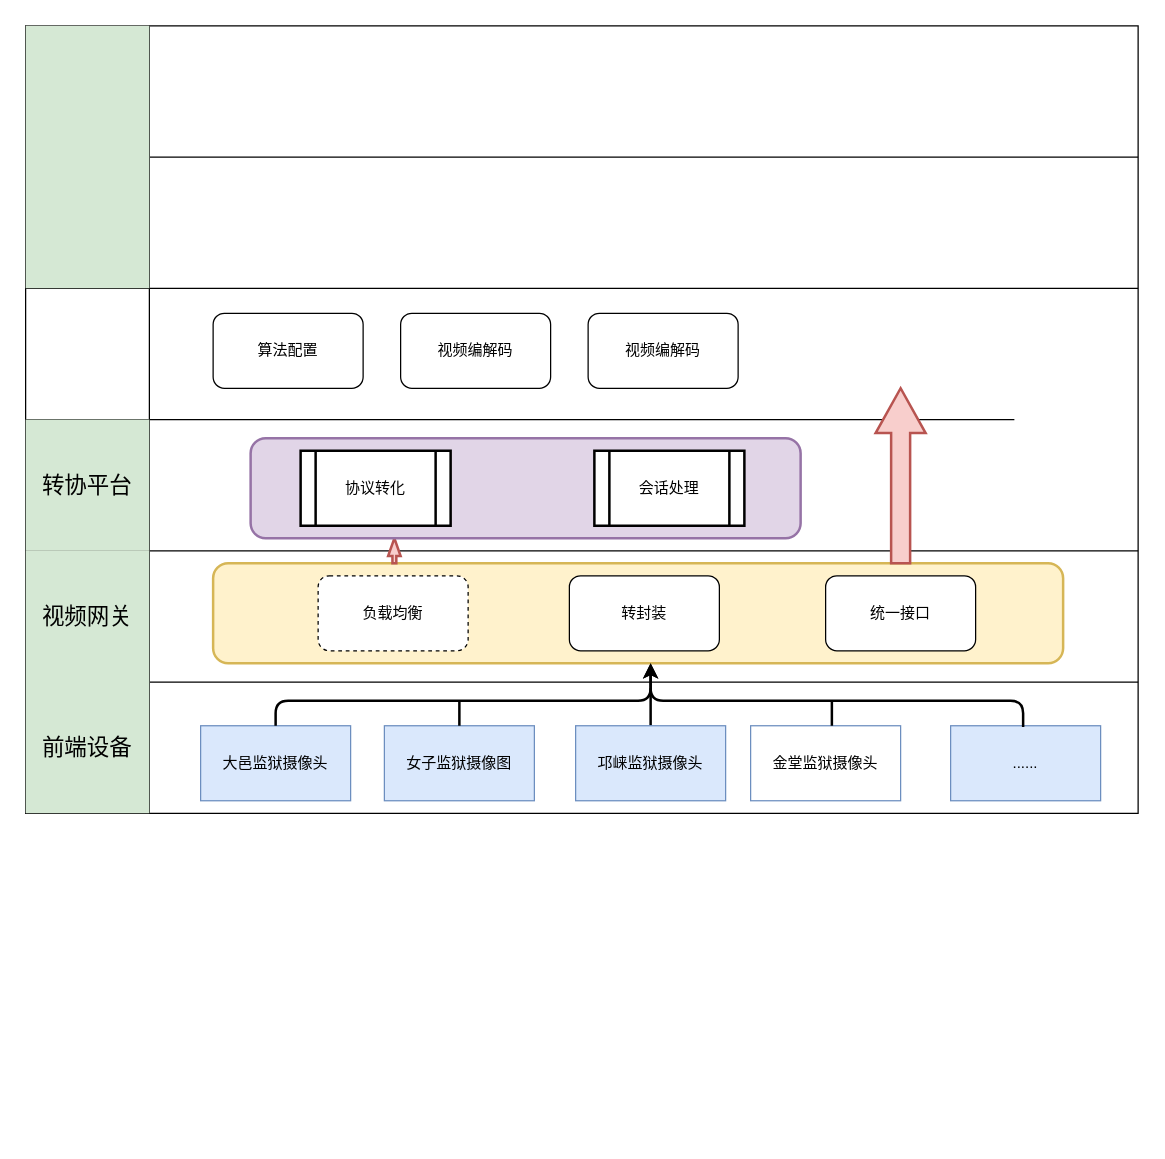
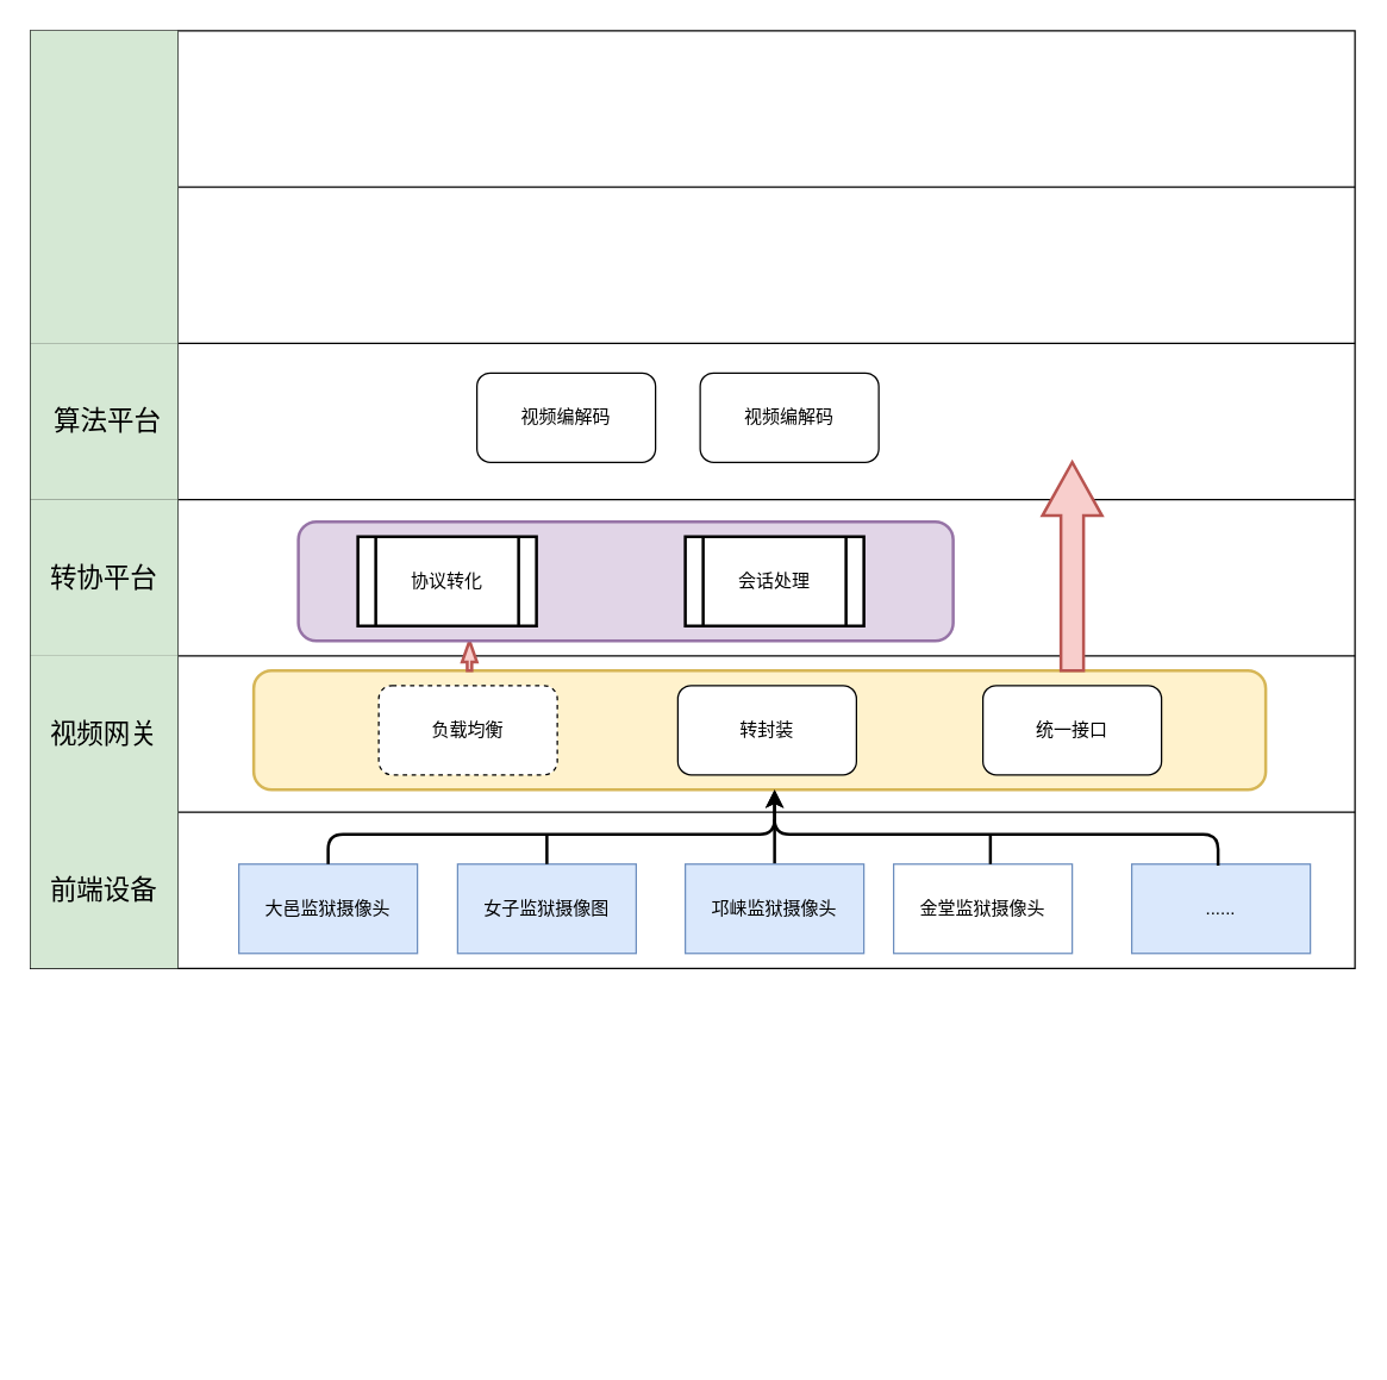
  <mxCell id="0" />
  <mxCell id="1" parent="0" />
  <mxCell id="2" value="" style="shape=table;html=1;whiteSpace=wrap;startSize=0;container=1;collapsible=0;childLayout=tableLayout;" vertex="1" parent="1"><mxGeometry x="20" y="20" width="890" height="630" as="geometry" /></mxCell>
  <mxCell id="3" value="" style="shape=partialRectangle;html=1;whiteSpace=wrap;collapsible=0;dropTarget=0;pointerEvents=0;top=0;left=0;bottom=0;right=0;points=[[0,0.5],[1,0.5]];portConstraint=eastwest;fillColor=none;sketch=0;" vertex="1" parent="2"><mxGeometry width="890" height="105" as="geometry" /></mxCell>
  <mxCell id="4" value="" style="shape=partialRectangle;html=1;whiteSpace=wrap;connectable=0;overflow=hidden;fillColor=#d5e8d4;top=0;left=0;bottom=0;right=0;strokeColor=#82b366;" vertex="1" parent="3"><mxGeometry width="99" height="105" as="geometry" /></mxCell>
  <mxCell id="5" value="" style="shape=partialRectangle;html=1;whiteSpace=wrap;connectable=0;overflow=hidden;fillColor=none;top=0;left=0;bottom=0;right=0;" vertex="1" parent="3"><mxGeometry x="99" width="791" height="105" as="geometry" /></mxCell>
  <mxCell id="6" value="" style="shape=partialRectangle;html=1;whiteSpace=wrap;collapsible=0;dropTarget=0;pointerEvents=0;fillColor=none;top=0;left=0;bottom=0;right=0;points=[[0,0.5],[1,0.5]];portConstraint=eastwest;" vertex="1" parent="2"><mxGeometry y="105" width="890" height="105" as="geometry" /></mxCell>
  <mxCell id="7" value="" style="shape=partialRectangle;html=1;whiteSpace=wrap;connectable=0;overflow=hidden;fillColor=#d5e8d4;top=0;left=0;bottom=0;right=0;strokeColor=#82b366;" vertex="1" parent="6"><mxGeometry width="99" height="105" as="geometry" /></mxCell>
  <mxCell id="8" value="" style="shape=partialRectangle;html=1;whiteSpace=wrap;connectable=0;overflow=hidden;fillColor=none;top=0;left=0;bottom=0;right=0;" vertex="1" parent="6"><mxGeometry x="99" width="791" height="105" as="geometry" /></mxCell>
  <mxCell id="9" value="" style="shape=partialRectangle;html=1;whiteSpace=wrap;collapsible=0;dropTarget=0;pointerEvents=0;fillColor=none;top=0;left=0;bottom=0;right=0;points=[[0,0.5],[1,0.5]];portConstraint=eastwest;" vertex="1" parent="2"><mxGeometry y="210" width="890" height="105" as="geometry" /></mxCell>
+ <mxCell id="10" value="&lt;font style=&quot;font-size: 18px&quot;&gt;&amp;nbsp;算法平台&lt;/font&gt;" style="shape=partialRectangle;html=1;whiteSpace=wrap;connectable=0;overflow=hidden;fillColor=#d5e8d4;top=0;left=0;bottom=0;right=0;strokeColor=#82b366;" vertex="1" parent="9"><mxGeometry width="99" height="105" as="geometry" /></mxCell>
  <mxCell id="11" value="" style="shape=partialRectangle;html=1;whiteSpace=wrap;connectable=0;overflow=hidden;fillColor=none;top=0;left=0;bottom=0;right=0;" vertex="1" parent="9"><mxGeometry x="99" width="791" height="105" as="geometry" /></mxCell>
  <mxCell id="12" value="" style="shape=partialRectangle;html=1;whiteSpace=wrap;collapsible=0;dropTarget=0;pointerEvents=0;fillColor=none;top=0;left=0;bottom=0;right=0;points=[[0,0.5],[1,0.5]];portConstraint=eastwest;" vertex="1" parent="2"><mxGeometry y="315" width="890" height="105" as="geometry" /></mxCell>
  <mxCell id="13" value="&lt;font style=&quot;font-size: 18px&quot;&gt;转协平台&lt;/font&gt;" style="shape=partialRectangle;html=1;whiteSpace=wrap;connectable=0;overflow=hidden;fillColor=#d5e8d4;top=0;left=0;bottom=0;right=0;strokeColor=#82b366;" vertex="1" parent="12"><mxGeometry width="99" height="105" as="geometry" /></mxCell>
  <mxCell id="14" value="" style="shape=partialRectangle;html=1;whiteSpace=wrap;connectable=0;overflow=hidden;fillColor=none;top=0;left=0;bottom=0;right=0;" vertex="1" parent="12"><mxGeometry x="99" width="791" height="105" as="geometry" /></mxCell>
  <mxCell id="15" value="" style="shape=partialRectangle;html=1;whiteSpace=wrap;collapsible=0;dropTarget=0;pointerEvents=0;fillColor=none;top=0;left=0;bottom=0;right=0;points=[[0,0.5],[1,0.5]];portConstraint=eastwest;" vertex="1" parent="2"><mxGeometry y="420" width="890" height="105" as="geometry" /></mxCell>
  <mxCell id="16" value="&lt;font style=&quot;font-size: 18px&quot;&gt;视频网关&lt;/font&gt;" style="shape=partialRectangle;html=1;whiteSpace=wrap;connectable=0;overflow=hidden;fillColor=#d5e8d4;top=0;left=0;bottom=0;right=0;strokeColor=#82b366;" vertex="1" parent="15"><mxGeometry width="99" height="105" as="geometry" /></mxCell>
  <mxCell id="17" value="" style="shape=partialRectangle;html=1;whiteSpace=wrap;connectable=0;overflow=hidden;fillColor=none;top=0;left=0;bottom=0;right=0;" vertex="1" parent="15"><mxGeometry x="99" width="791" height="105" as="geometry" /></mxCell>
  <mxCell id="18" value="" style="shape=partialRectangle;html=1;whiteSpace=wrap;collapsible=0;dropTarget=0;pointerEvents=0;fillColor=none;top=0;left=0;bottom=0;right=0;points=[[0,0.5],[1,0.5]];portConstraint=eastwest;" vertex="1" parent="2"><mxGeometry y="525" width="890" height="105" as="geometry" /></mxCell>
  <mxCell id="19" value="&lt;font style=&quot;font-size: 18px&quot;&gt;前端设备&lt;/font&gt;" style="shape=partialRectangle;html=1;whiteSpace=wrap;connectable=0;overflow=hidden;fillColor=#d5e8d4;top=0;left=0;bottom=0;right=0;strokeColor=#82b366;" vertex="1" parent="18"><mxGeometry width="99" height="105" as="geometry" /></mxCell>
  <mxCell id="20" value="" style="shape=partialRectangle;html=1;whiteSpace=wrap;connectable=0;overflow=hidden;fillColor=none;top=0;left=0;bottom=0;right=0;" vertex="1" parent="18"><mxGeometry x="99" width="791" height="105" as="geometry" /></mxCell>
  <mxCell id="21" value="" style="group" vertex="1" connectable="0" parent="1"><mxGeometry x="140" y="630" width="560" height="275" as="geometry" /></mxCell>
  <mxCell id="22" value="大邑监狱摄像头" style="rounded=0;whiteSpace=wrap;html=1;fillColor=#dae8fc;strokeColor=#6c8ebf;" vertex="1" parent="21"><mxGeometry x="20" y="-50" width="120" height="60" as="geometry" /></mxCell>
  <mxCell id="23" value="女子监狱摄像图" style="rounded=0;whiteSpace=wrap;html=1;fillColor=#dae8fc;strokeColor=#6c8ebf;" vertex="1" parent="21"><mxGeometry x="167" y="-50" width="120" height="60" as="geometry" /></mxCell>
  <mxCell id="24" value="金堂监狱摄像头" style="rounded=0;whiteSpace=wrap;html=1;fillColor=#ffffff;strokeColor=#6c8ebf;" vertex="1" parent="21"><mxGeometry x="460" y="-50" width="120" height="60" as="geometry" /></mxCell>
  <mxCell id="25" value="" style="line;strokeWidth=2;direction=south;html=1;perimeter=backbonePerimeter;points=[];outlineConnect=0;" vertex="1" parent="21"><mxGeometry x="222" y="-70" width="10" height="20" as="geometry" /></mxCell>
  <mxCell id="26" value="......" style="rounded=0;whiteSpace=wrap;html=1;fillColor=#dae8fc;strokeColor=#6c8ebf;" vertex="1" parent="1"><mxGeometry x="760" y="580" width="120" height="60" as="geometry" /></mxCell>
  <mxCell id="27" value="" style="line;strokeWidth=2;direction=south;html=1;perimeter=backbonePerimeter;points=[];outlineConnect=0;" vertex="1" parent="1"><mxGeometry x="660" y="560" width="10" height="20" as="geometry" /></mxCell>
  <mxCell id="28" value="" style="rounded=1;whiteSpace=wrap;html=1;strokeWidth=2;fillColor=#fff2cc;strokeColor=#d6b656;" vertex="1" parent="1"><mxGeometry x="170" y="450" width="680" height="80" as="geometry" /></mxCell>
  <mxCell id="29" value="负载均衡" style="rounded=1;whiteSpace=wrap;html=1;dashed=1;" vertex="1" parent="1"><mxGeometry x="254" y="460" width="120" height="60" as="geometry" /></mxCell>
  <mxCell id="30" value="转封装" style="rounded=1;whiteSpace=wrap;html=1;" vertex="1" parent="1"><mxGeometry x="455" y="460" width="120" height="60" as="geometry" /></mxCell>
  <mxCell id="31" value="统一接口" style="rounded=1;whiteSpace=wrap;html=1;" vertex="1" parent="1"><mxGeometry x="660" y="460" width="120" height="60" as="geometry" /></mxCell>
  <mxCell id="32" value="" style="edgeStyle=segmentEdgeStyle;endArrow=classic;html=1;exitX=0.5;exitY=0;exitDx=0;exitDy=0;strokeWidth=2;" edge="1" parent="1" source="22"><mxGeometry width="50" height="50" relative="1" as="geometry"><mxPoint x="460" y="580" as="sourcePoint" /><mxPoint x="520" y="530" as="targetPoint" /><Array as="points"><mxPoint x="220" y="560" /><mxPoint x="520" y="560" /><mxPoint x="520" y="530" /></Array></mxGeometry></mxCell>
  <mxCell id="33" value="" style="edgeStyle=segmentEdgeStyle;endArrow=classic;html=1;strokeWidth=2;" edge="1" parent="1"><mxGeometry width="50" height="50" relative="1" as="geometry"><mxPoint x="818" y="581" as="sourcePoint" /><mxPoint x="520" y="530" as="targetPoint" /><Array as="points"><mxPoint x="818" y="581" /><mxPoint x="818" y="560" /><mxPoint x="520" y="560" /></Array></mxGeometry></mxCell>
  <mxCell id="34" value="" style="endArrow=none;html=1;strokeWidth=2;" edge="1" parent="1" source="35"><mxGeometry width="50" height="50" relative="1" as="geometry"><mxPoint x="450" y="590" as="sourcePoint" /><mxPoint x="520" y="550" as="targetPoint" /></mxGeometry></mxCell>
  <mxCell id="35" value="邛崃监狱摄像头" style="rounded=0;whiteSpace=wrap;html=1;fillColor=#dae8fc;strokeColor=#6c8ebf;" vertex="1" parent="1"><mxGeometry x="460" y="580" width="120" height="60" as="geometry" /></mxCell>
  <mxCell id="36" value="" style="verticalLabelPosition=bottom;verticalAlign=top;html=1;strokeWidth=2;shape=mxgraph.arrows2.arrow;dy=0.69;dx=14.23;notch=0;sketch=0;fillColor=#f8cecc;direction=north;strokeColor=#b85450;" vertex="1" parent="1"><mxGeometry x="310" y="430" width="10" height="20" as="geometry" /></mxCell>
  <mxCell id="37" value="" style="rounded=1;whiteSpace=wrap;html=1;strokeWidth=2;fillColor=#e1d5e7;strokeColor=#9673a6;" vertex="1" parent="1"><mxGeometry x="200" y="350" width="440" height="80" as="geometry" /></mxCell>
- <mxCell id="38" value="会话处理" style="shape=process;whiteSpace=wrap;html=1;backgroundOutline=1;sketch=0;strokeWidth=2;" vertex="1" parent="1"><mxGeometry x="475" y="360" width="120" height="60" as="geometry" /></mxCell>
+ <mxCell id="38" value="会话处理" style="shape=process;whiteSpace=wrap;html=1;backgroundOutline=1;sketch=0;strokeWidth=2;" vertex="1" parent="1"><mxGeometry x="460" y="360" width="120" height="60" as="geometry" /></mxCell>
  <mxCell id="39" value="" style="verticalLabelPosition=bottom;verticalAlign=top;html=1;strokeWidth=2;shape=mxgraph.arrows2.arrow;dy=0.62;dx=35.86;notch=0;sketch=0;fillColor=#f8cecc;direction=north;strokeColor=#b85450;" vertex="1" parent="1"><mxGeometry x="700" y="310" width="40" height="140" as="geometry" /></mxCell>
  <mxCell id="40" value="协议转化" style="shape=process;whiteSpace=wrap;html=1;backgroundOutline=1;sketch=0;strokeWidth=2;" vertex="1" parent="1"><mxGeometry x="240" y="360" width="120" height="60" as="geometry" /></mxCell>
- <mxCell id="41" value="算法配置" style="rounded=1;whiteSpace=wrap;html=1;" vertex="1" parent="1"><mxGeometry x="170" y="250" width="120" height="60" as="geometry" /></mxCell>
  <mxCell id="42" value="视频编解码" style="rounded=1;whiteSpace=wrap;html=1;" vertex="1" parent="1"><mxGeometry x="320" y="250" width="120" height="60" as="geometry" /></mxCell>
  <mxCell id="43" value="视频编解码" style="rounded=1;whiteSpace=wrap;html=1;" vertex="1" parent="1"><mxGeometry x="470" y="250" width="120" height="60" as="geometry" /></mxCell>
